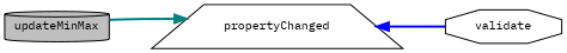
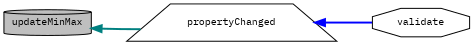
  digraph {
    fontname="IBM Plex Mono"
    rankdir=LR
    node [color=black fillcolor=white fontname="IBM Plex Mono" fontsize=10 style=filled]
    edge [dir=back fontname="IBM Plex Mono" fontsize=10 labelfontname=FreeSans labelfontsize=10 style=bold]
    n1 [fillcolor=grey75 fontcolor=black height=0.2 label=updateMinMax shape=cylinder width=0.4]
    n2 [height=0.2 label=propertyChanged shape=trapezium width=0.4]
    n3 [height=0.2 label=validate shape=octagon width=0.4]
-   n2 -> n1 [color=teal]
+   n1 -> n2 [color=teal]
    n2 -> n3 [color=blue]
  }
